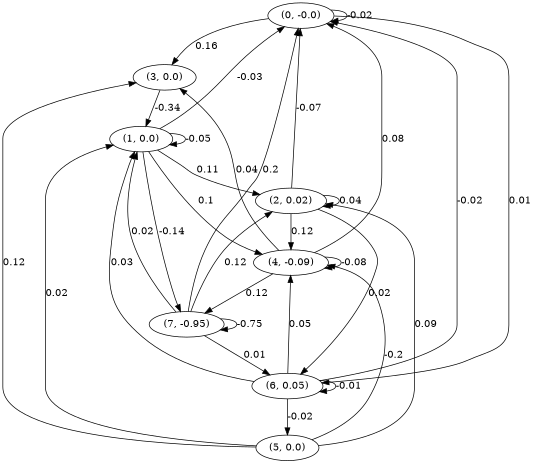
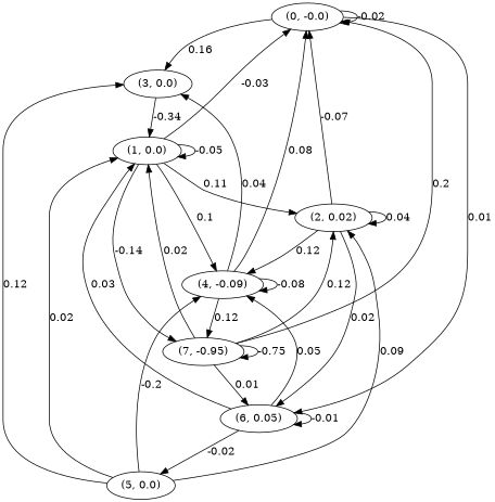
  digraph {
    n1 [label="(0, -0.0)"]
    n2 [label="(3, 0.0)"]
    n3 [label="(6, 0.05)"]
    n4 [label="(1, 0.0)"]
    n5 [label="(4, -0.09)"]
    n6 [label="(7, -0.95)"]
    n7 [label="(5, 0.0)"]
    n8 [label="(2, 0.02)"]
    n1 -> n1 [label=-0.02]
    n1 -> n2 [label=0.16]
    n1 -> n3 [label=0.01]
    n2 -> n4 [label=-0.34]
-   n3 -> n1 [label=-0.02]
    n3 -> n3 [label=-0.01]
    n3 -> n4 [label=0.03]
    n3 -> n5 [label=0.05]
    n3 -> n7 [label=-0.02]
    n4 -> n1 [label=-0.03]
    n4 -> n4 [label=-0.05]
    n4 -> n5 [label=0.1]
    n4 -> n6 [label=-0.14]
    n4 -> n8 [label=0.11]
    n5 -> n1 [label=0.08]
    n5 -> n2 [label=0.04]
    n5 -> n5 [label=-0.08]
    n5 -> n6 [label=0.12]
    n6 -> n1 [label=0.2]
    n6 -> n3 [label=0.01]
    n6 -> n4 [label=0.02]
    n6 -> n6 [label=-0.75]
    n6 -> n8 [label=0.12]
    n7 -> n2 [label=0.12]
    n7 -> n4 [label=0.02]
    n7 -> n5 [label=-0.2]
    n7 -> n8 [label=0.09]
    n8 -> n1 [label=-0.07]
    n8 -> n3 [label=0.02]
    n8 -> n5 [label=0.12]
    n8 -> n8 [label=0.04]
  }
